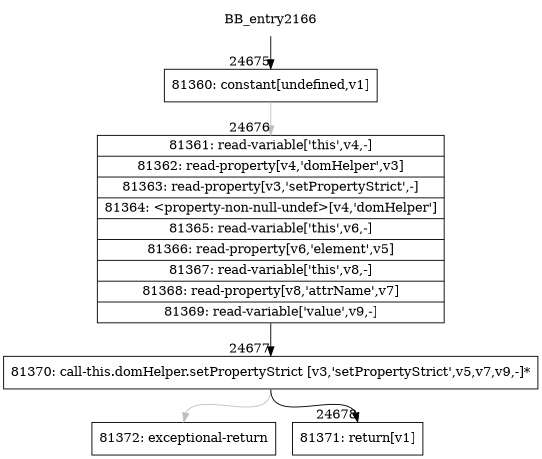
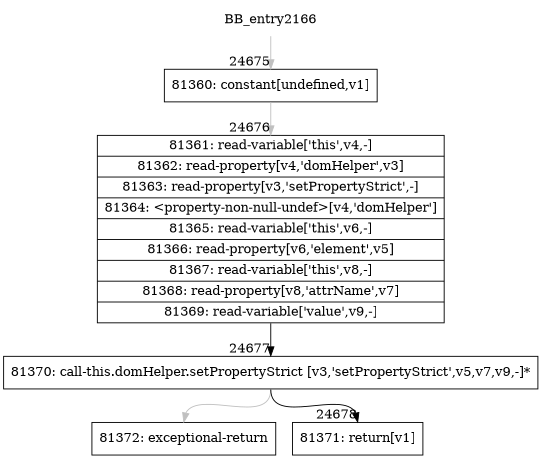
  digraph {
    rankdir=TD
    node [shape=record]
    edge [headport=n tailport=s]
    BB_entry2166 [shape=none]
    n2 [label="{81360: constant[undefined,v1]}"]
    n3 [label="{81361: read-variable['this',v4,-]|81362: read-property[v4,'domHelper',v3]|81363: read-property[v3,'setPropertyStrict',-]|81364: \<property-non-null-undef\>[v4,'domHelper']|81365: read-variable['this',v6,-]|81366: read-property[v6,'element',v5]|81367: read-variable['this',v8,-]|81368: read-property[v8,'attrName',v7]|81369: read-variable['value',v9,-]}"]
    n4 [label="{81370: call-this.domHelper.setPropertyStrict [v3,'setPropertyStrict',v5,v7,v9,-]*}"]
    n5 [label="{81372: exceptional-return}"]
    n6 [label="{81371: return[v1]}"]
-   BB_entry2166 -> n2 [headlabel="    24675"]
+   BB_entry2166 -> n2 [headlabel="    24675" color=gray]
    n2 -> n3 [color=gray headlabel="      24676"]
    n3 -> n4 [headlabel="      24677"]
    n4 -> n5 [color=gray]
    n4 -> n6 [headlabel="      24678"]
  }
